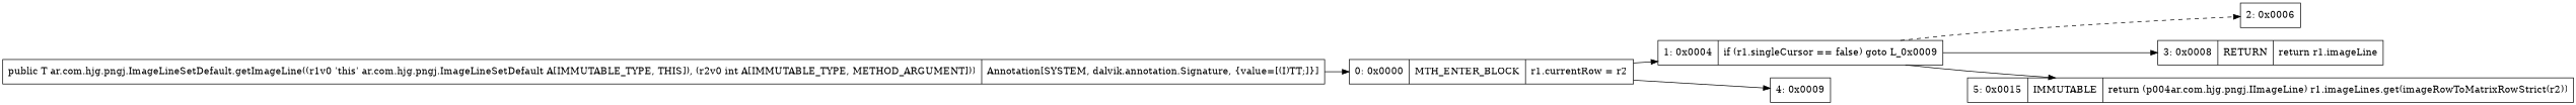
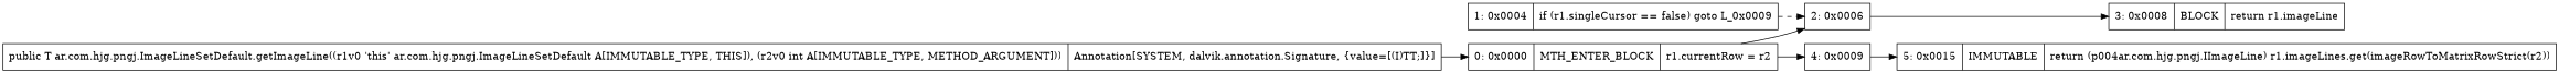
  digraph {
    rankdir=LR
    node [shape=record]
    n1 [label="{0\:\ 0x0000|MTH_ENTER_BLOCK\l|r1.currentRow = r2\l}"]
    n2 [label="{1\:\ 0x0004|if (r1.singleCursor == false) goto L_0x0009\l}"]
    n3 [label="{4\:\ 0x0009}"]
    n4 [label="{2\:\ 0x0006}"]
-   n5 [label="{3\:\ 0x0008|RETURN\l|return r1.imageLine\l}"]
+   n5 [label="{3\:\ 0x0008|BLOCK\l|return r1.imageLine\l}"]
    n6 [label="{5\:\ 0x0015|IMMUTABLE\l|return (p004ar.com.hjg.pngj.IImageLine) r1.imageLines.get(imageRowToMatrixRowStrict(r2))\l}"]
    n7 [label="{public T ar.com.hjg.pngj.ImageLineSetDefault.getImageLine((r1v0 'this' ar.com.hjg.pngj.ImageLineSetDefault A[IMMUTABLE_TYPE, THIS]), (r2v0 int A[IMMUTABLE_TYPE, METHOD_ARGUMENT]))  | Annotation[SYSTEM, dalvik.annotation.Signature, \{value=[(I)TT;]\}]\l}"]
-   n1 -> n2
+   n1 -> n4
    n1 -> n3
    n2 -> n4 [style=dashed]
-   n2 -> n6
-   n2 -> n5
+   n3 -> n6
+   n4 -> n5
    n7 -> n1
  }
